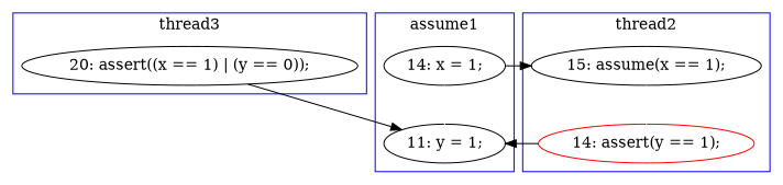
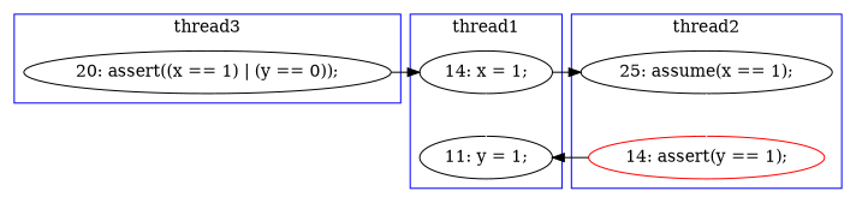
  digraph {
    edge [color=black constraint=false style=solid]
    n1 [label="20: assert((x == 1) | (y == 0));"]
-   n2 [label="15: assume(x == 1);"]
+   n2 [label="25: assume(x == 1);"]
    n3 [color=red label="14: assert(y == 1);"]
    n4 [label="14: x = 1;"]
    n5 [label="11: y = 1;"]
    subgraph cluster_1 {
      color=blue
      label=thread3
      n1
    }
    subgraph cluster_2 {
      color=blue
      label=thread2
      n2
      n3
    }
    subgraph cluster_3 {
      color=blue
-     label=assume1
+     label=thread1
      n4
      n5
    }
-   n1 -> n5
+   n1 -> n4
    n2 -> n3 [color=white constraint=""]
    n3 -> n5
    n4 -> n2
    n4 -> n5 [color=white constraint=""]
  }
